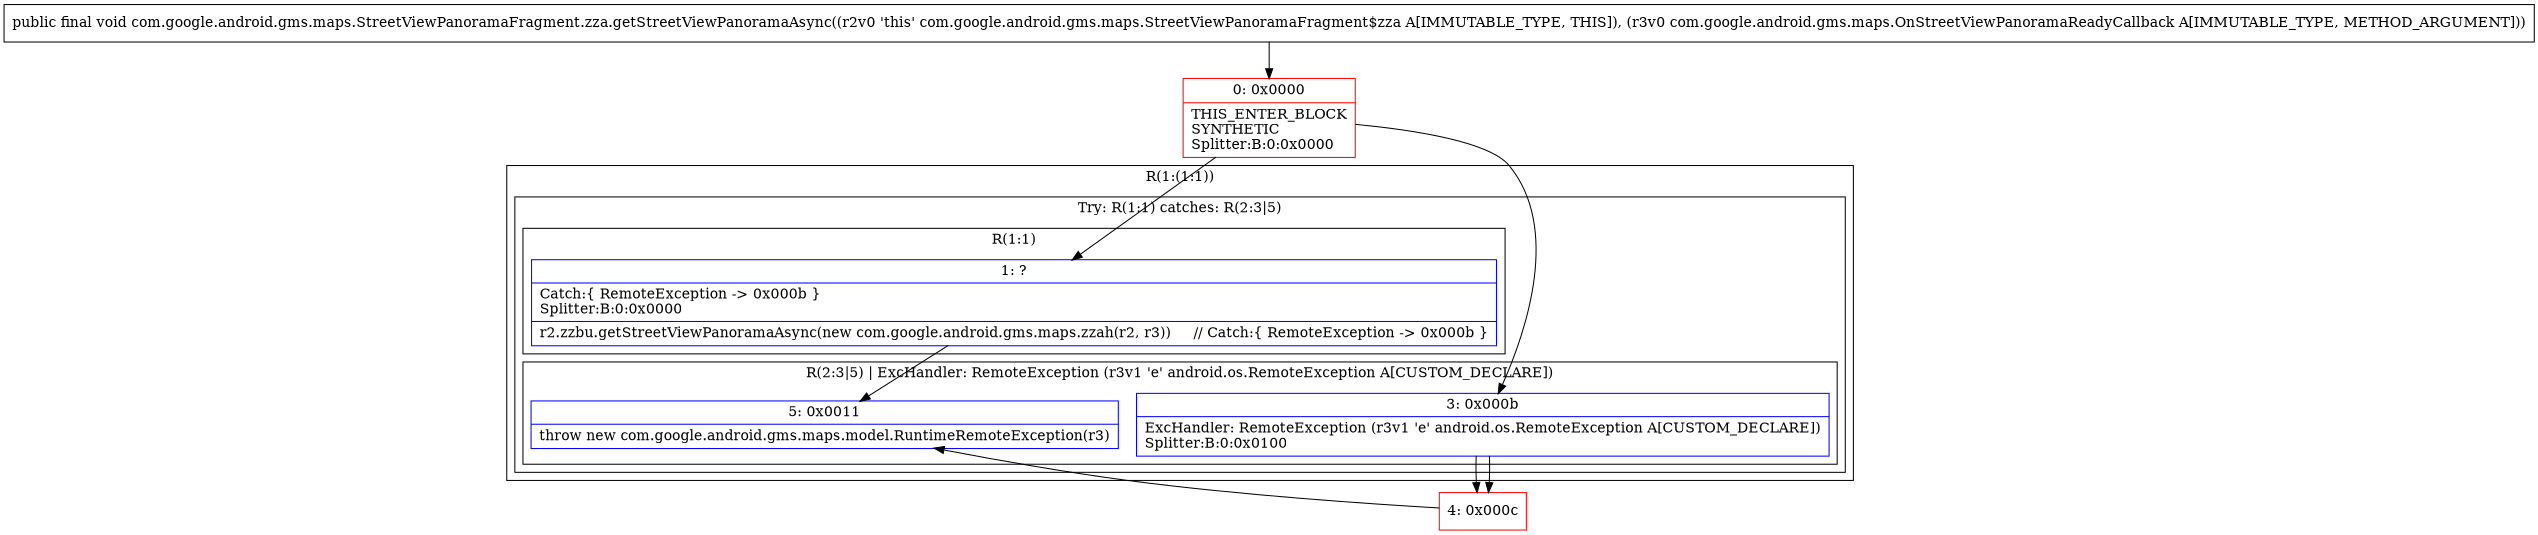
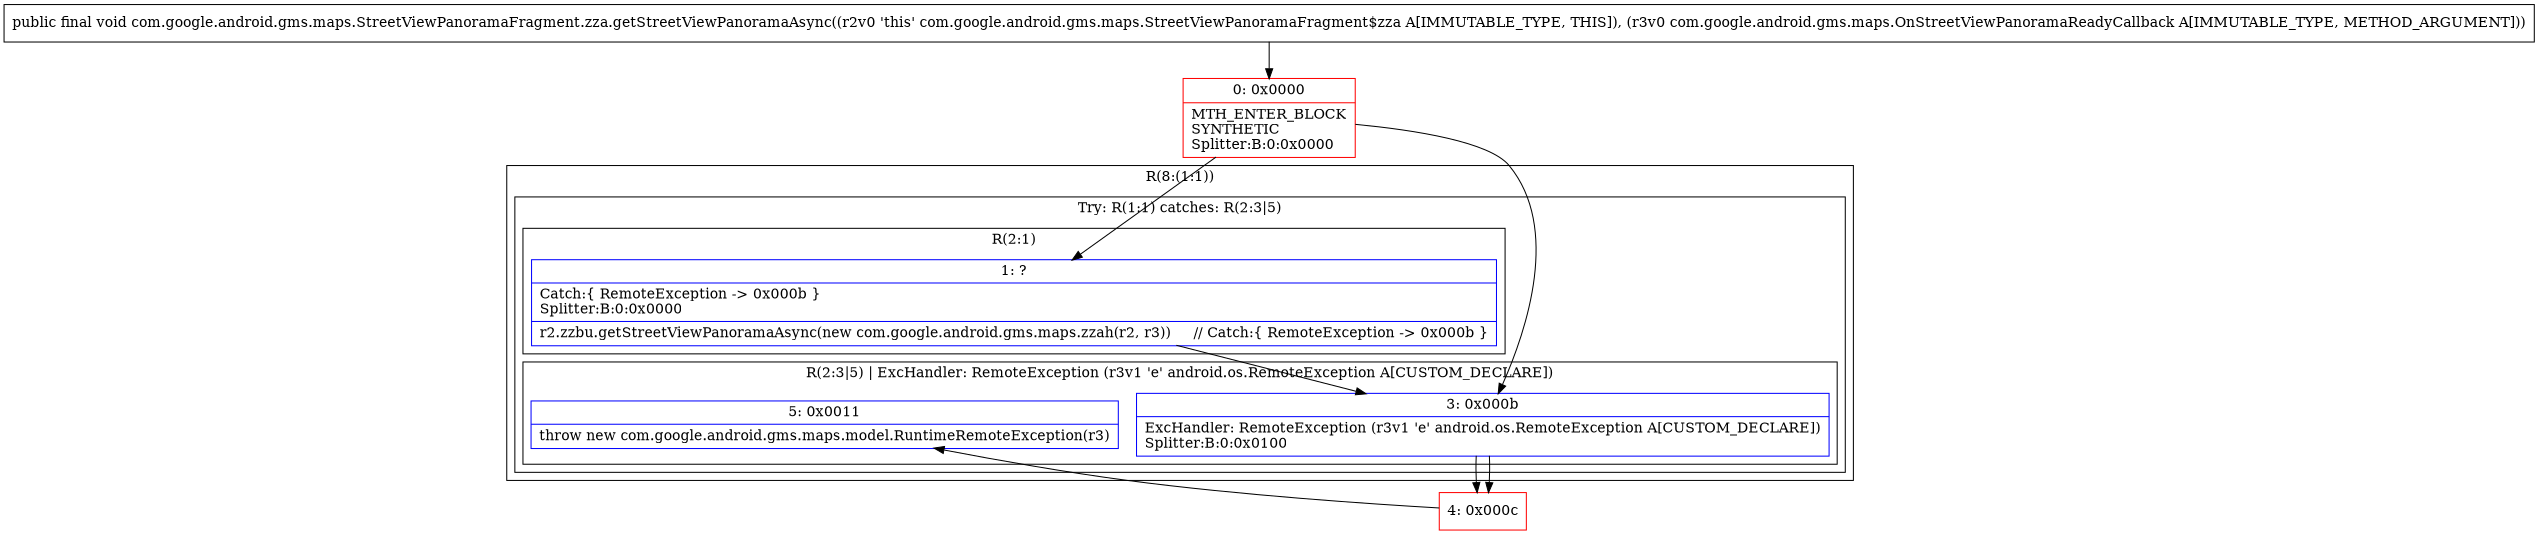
  digraph {
    node [color=blue shape=record]
    n1 [label="{1\:\ ?|Catch:\{ RemoteException \-\> 0x000b \}\lSplitter:B:0:0x0000\l|r2.zzbu.getStreetViewPanoramaAsync(new com.google.android.gms.maps.zzah(r2, r3))     \/\/ Catch:\{ RemoteException \-\> 0x000b \}\l}"]
    n2 [label="{3\:\ 0x000b|ExcHandler: RemoteException (r3v1 'e' android.os.RemoteException A[CUSTOM_DECLARE])\lSplitter:B:0:0x0100\l}"]
    n3 [label="{5\:\ 0x0011|throw new com.google.android.gms.maps.model.RuntimeRemoteException(r3)\l}"]
    n4 [color=red label="{4\:\ 0x000c}"]
-   n5 [color=red label="{0\:\ 0x0000|THIS_ENTER_BLOCK\lSYNTHETIC\lSplitter:B:0:0x0000\l}"]
+   n5 [color=red label="{0\:\ 0x0000|MTH_ENTER_BLOCK\lSYNTHETIC\lSplitter:B:0:0x0000\l}"]
    n6 [label="{public final void com.google.android.gms.maps.StreetViewPanoramaFragment.zza.getStreetViewPanoramaAsync((r2v0 'this' com.google.android.gms.maps.StreetViewPanoramaFragment$zza A[IMMUTABLE_TYPE, THIS]), (r3v0 com.google.android.gms.maps.OnStreetViewPanoramaReadyCallback A[IMMUTABLE_TYPE, METHOD_ARGUMENT])) }" color=""]
    subgraph cluster_1 {
-     label="R(1:(1:1))"
+     label="R(8:(1:1))"
      subgraph cluster_2 {
        label="Try: R(1:1) catches: R(2:3|5)"
        subgraph cluster_3 {
-         label="R(1:1)"
+         label="R(2:1)"
          n1
        }
        subgraph cluster_4 {
          label="R(2:3|5) | ExcHandler: RemoteException (r3v1 'e' android.os.RemoteException A[CUSTOM_DECLARE])\l"
          n2
          n3
        }
      }
    }
    subgraph cluster_5 {
      label="R(2:3|5) | ExcHandler: RemoteException (r3v1 'e' android.os.RemoteException A[CUSTOM_DECLARE])\l"
    }
-   n1 -> n3
+   n1 -> n2
    n2 -> n4
    n2 -> n4
    n4 -> n3
    n5 -> n1
    n5 -> n2
    n6 -> n5
  }
